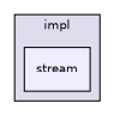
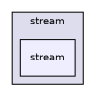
  digraph {
    compound=true
    rankdir=LR
    n1 [fillcolor="#eeeeff" fontname=Helvetica fontsize=10 label=stream pencolor=black shape=box style=filled]
    subgraph cluster_1 {
      bgcolor="#ddddee"
      fontname=Helvetica
      fontsize=10
-     label=impl
+     label=stream
      pencolor=black
      n1
    }
  }
